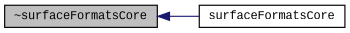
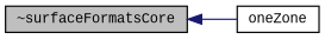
  digraph {
    rankdir=LR
    fontname="Liberation Mono"
    node [color=black fontname="Liberation Mono" fontsize=10 shape=record]
    n1 [fillcolor=grey75 fontcolor=black height=0.2 label="~surfaceFormatsCore" style=filled width=0.4]
-   n2 [height=0.2 label=surfaceFormatsCore width=0.4]
+   n2 [height=0.2 label=oneZone width=0.4]
    n1 -> n2 [color=midnightblue dir=back fontname="Liberation Mono" fontsize=10 labelfontname=FreeSans labelfontsize=10 style=solid]
  }
